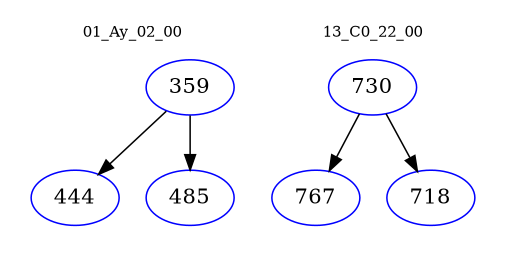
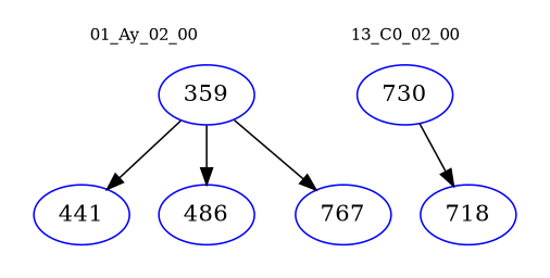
  digraph {
    node [color=blue]
    edge [color=black]
    n1 [label=359]
-   n2 [label=444]
-   n3 [label=485]
+   n2 [label=441]
+   n3 [label=486]
    n4 [label=730]
    n5 [label=718]
    n6 [label=767]
    subgraph cluster_1 {
      color=white
      fontsize=10
      label="01_Ay_02_00"
      n1
      n2
      n3
    }
    subgraph cluster_2 {
      color=white
      fontsize=10
-     label="13_C0_22_00"
+     label="13_C0_02_00"
      n4
      n5
      n6
    }
    n1 -> n2
    n1 -> n3
    n4 -> n5
-   n4 -> n6
+   n1 -> n6
  }
